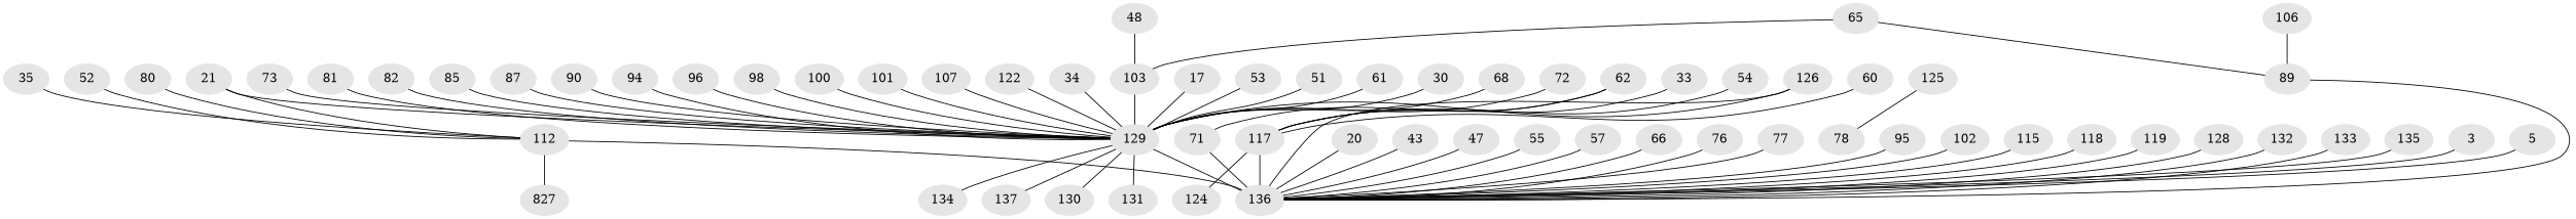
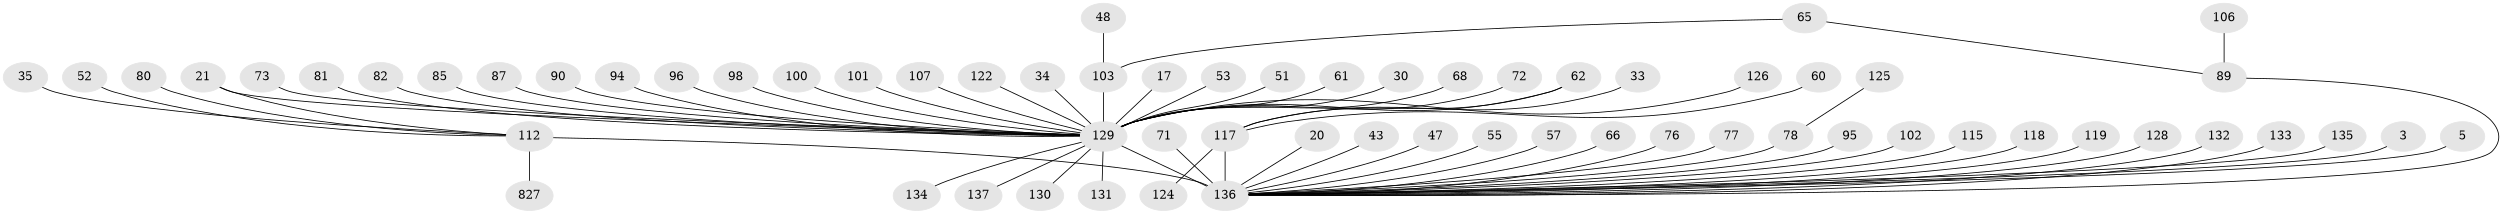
  graph {
    node [color=gray90 style=filled]
    136 [super="+15+121+37+51+83+2"]
    3
    5
    129 [super="+69+109+108+120+116"]
    130 [super="+13"]
    131
    134
    137
    17
    20
    112 [super="+19+27"]
    n12 [label=827]
    21
    30
    117 [super="+86+111+91+56"]
    124 [super="+99+104"]
    33
    34
    35
    43
    47
    103 [super="+50"]
    48
    52
    53
-   54
    55
    57 [super="+44"]
    n29 [label=51]
    60
    61 [super="+49"]
    62
    65
    89
    66
    68
    71
    72
    73
    76 [super="+63"]
    77
    78
    80
    81
    82
    85
    87
    90
    94
    95
    96
    98
    100
    101
    102
    106 [super="+93"]
    107 [super="+105"]
    115 [super="+75"]
    118 [super="+25"]
    119
    122
    125 [super="+32+110"]
    126 [super="+67"]
    128
    132
    133
    135 [super="+114"]
    3 -- 136
    5 -- 136
    129 -- 136 [weight=20]
    129 -- 130
    129 -- 131
    129 -- 134
    129 -- 137
    17 -- 129
    20 -- 136
    112 -- 136 [weight=4]
    112 -- n12
    21 -- 129
    21 -- 112
    30 -- 129
    117 -- 136 [weight=5]
    117 -- 124
    33 -- 117
    34 -- 129
    35 -- 112
    43 -- 136
    47 -- 136
    103 -- 129 [weight=5]
    48 -- 103
    52 -- 112
    53 -- 129
-   54 -- 117
    55 -- 136
    57 -- 136
    n29 -- 129
    60 -- 117
    61 -- 129
-   62 -- 71
+   62 -- 129
    62 -- 117
    65 -- 103
    65 -- 89
    89 -- 136
    66 -- 136
    68 -- 129
    71 -- 136
    72 -- 129
    73 -- 129
    76 -- 136
    77 -- 136
-   126 -- 136
+   78 -- 136
    80 -- 112
    81 -- 129
    82 -- 129
    85 -- 129
    87 -- 129
    90 -- 129
    94 -- 129
    95 -- 136 [weight=2]
    96 -- 129
    98 -- 129
    100 -- 129
    101 -- 129
    102 -- 136
    106 -- 89 [weight=2]
    107 -- 129
    115 -- 136
    118 -- 136 [weight=2]
    119 -- 136
    122 -- 129
    125 -- 78
    126 -- 129
    128 -- 136
    132 -- 136
    133 -- 136
    135 -- 136
  }
